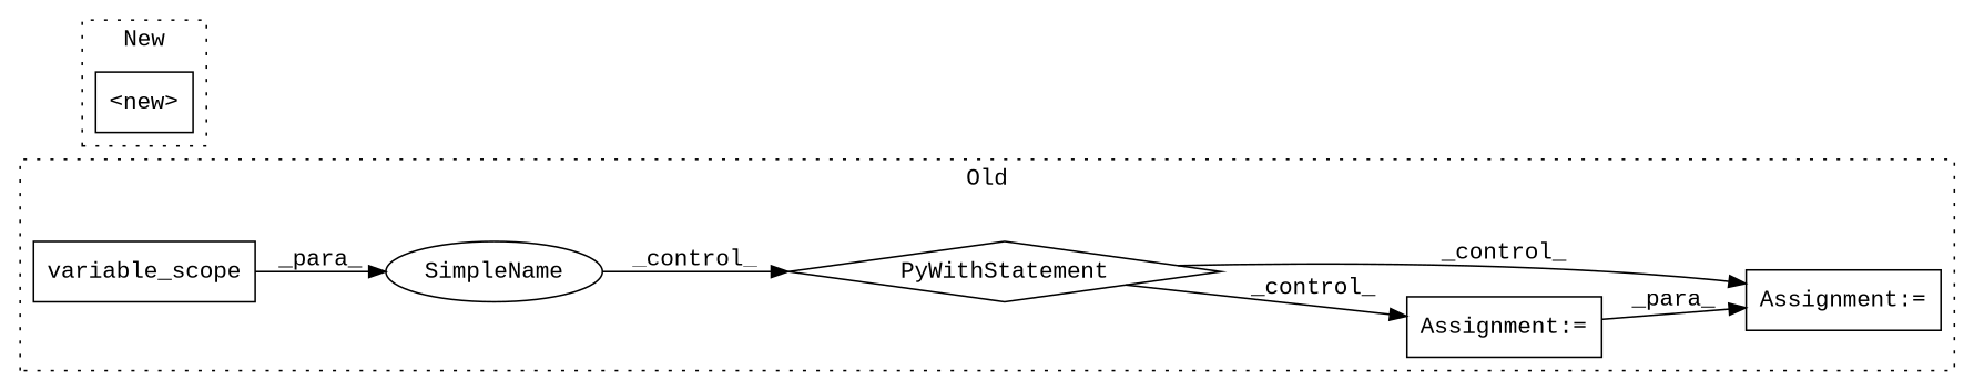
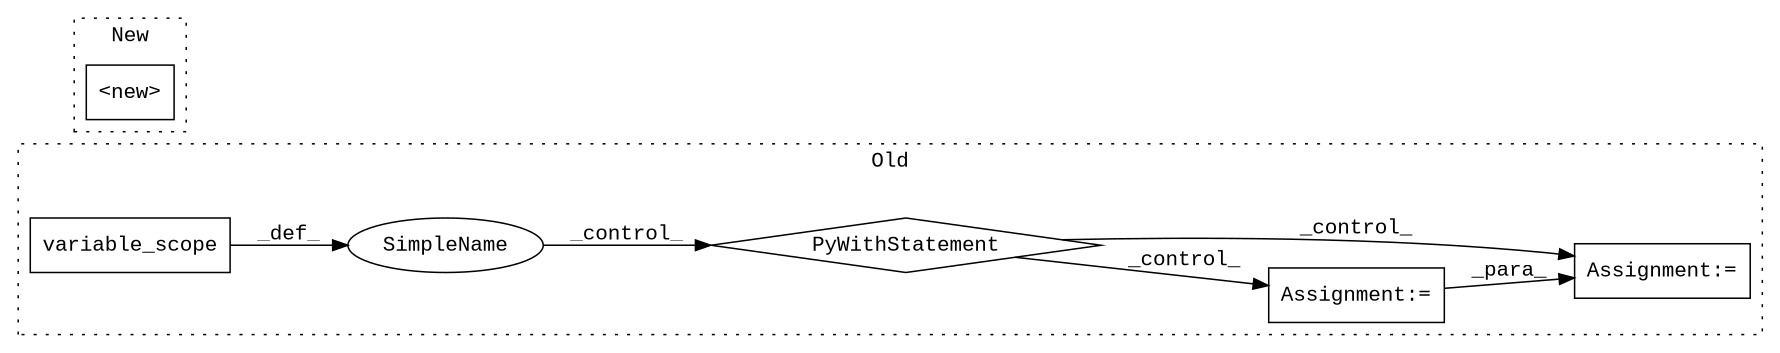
  digraph {
    fontname="Liberation Mono"
    rankdir=LR
    node [a=7 fontname="Liberation Mono" l=1 shape=box]
    edge [fontname="Liberation Mono"]
    n1 [a=104 l="10,2" label=PyWithStatement s="2352,2393" shape=diamond]
    n2 [a=42 label=SimpleName shape=ellipse l=""]
    n3 [label="Assignment:=" s=2624]
    n4 [a=32 l="15,1" label=variable_scope s="2373,2392"]
    n5 [label="Assignment:=" s=2816]
    n6 [a=46 l=8 label="<new>" s=2327]
    subgraph cluster_1 {
      label=Old
      style=dotted
      n1
      n2
      n3
      n4
      n5
    }
    subgraph cluster_2 {
      label=New
      style=dotted
      n6
    }
    n1 -> n3 [label=_control_]
    n1 -> n5 [label=_control_]
    n2 -> n1 [label=_control_]
    n3 -> n5 [label=_para_]
-   n4 -> n2 [label=_para_]
+   n4 -> n2 [label=_def_]
  }
